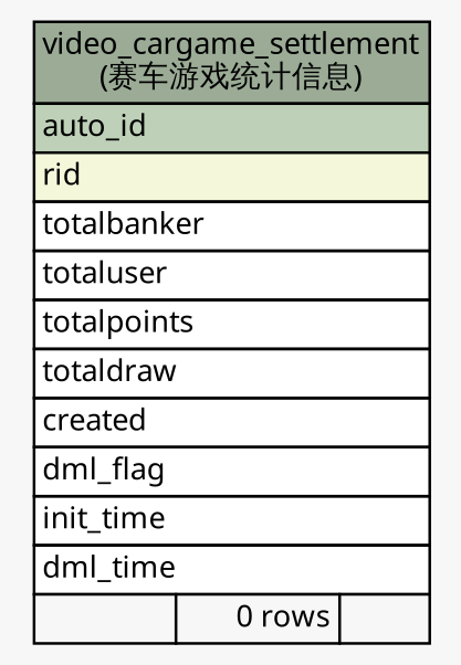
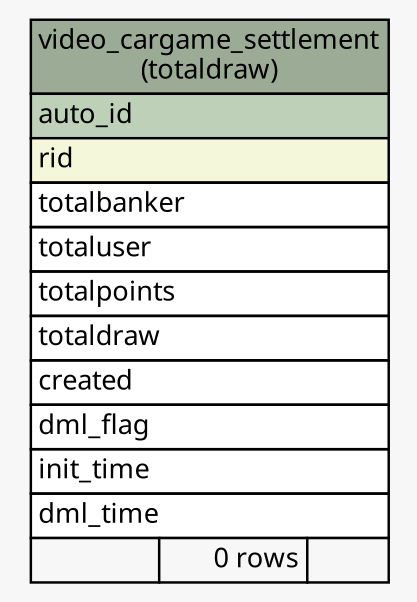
  digraph {
    bgcolor="#f7f7f7"
    fontname="Microsoft YaHei"
    fontsize=11
    nodesep=0.18
    rankdir=RL
    ranksep=0.46
-   n1 [fontname="Microsoft YaHei" fontsize=11 label=<     <TABLE BORDER="0" CELLBORDER="1" CELLSPACING="0" BGCOLOR="#ffffff">       <TR><TD COLSPAN="3" BGCOLOR="#9bab96" ALIGN="CENTER">video_cargame_settlement<br/>(赛车游戏统计信息)</TD></TR>       <TR><TD PORT="auto_id" COLSPAN="3" BGCOLOR="#bed1b8" ALIGN="LEFT">auto_id</TD></TR>       <TR><TD PORT="rid" COLSPAN="3" BGCOLOR="#f4f7da" ALIGN="LEFT">rid</TD></TR>       <TR><TD PORT="totalbanker" COLSPAN="3" ALIGN="LEFT">totalbanker</TD></TR>       <TR><TD PORT="totaluser" COLSPAN="3" ALIGN="LEFT">totaluser</TD></TR>       <TR><TD PORT="totalpoints" COLSPAN="3" ALIGN="LEFT">totalpoints</TD></TR>       <TR><TD PORT="totaldraw" COLSPAN="3" ALIGN="LEFT">totaldraw</TD></TR>       <TR><TD PORT="created" COLSPAN="3" ALIGN="LEFT">created</TD></TR>       <TR><TD PORT="dml_flag" COLSPAN="3" ALIGN="LEFT">dml_flag</TD></TR>       <TR><TD PORT="init_time" COLSPAN="3" ALIGN="LEFT">init_time</TD></TR>       <TR><TD PORT="dml_time" COLSPAN="3" ALIGN="LEFT">dml_time</TD></TR>       <TR><TD ALIGN="LEFT" BGCOLOR="#f7f7f7">  </TD><TD ALIGN="RIGHT" BGCOLOR="#f7f7f7">0 rows</TD><TD ALIGN="RIGHT" BGCOLOR="#f7f7f7">  </TD></TR>     </TABLE>> shape=plaintext]
+   n1 [fontname="Microsoft YaHei" fontsize=11 label=<     <TABLE BORDER="0" CELLBORDER="1" CELLSPACING="0" BGCOLOR="#ffffff">       <TR><TD COLSPAN="3" BGCOLOR="#9bab96" ALIGN="CENTER">video_cargame_settlement<br/>(totaldraw)</TD></TR>       <TR><TD PORT="auto_id" COLSPAN="3" BGCOLOR="#bed1b8" ALIGN="LEFT">auto_id</TD></TR>       <TR><TD PORT="rid" COLSPAN="3" BGCOLOR="#f4f7da" ALIGN="LEFT">rid</TD></TR>       <TR><TD PORT="totalbanker" COLSPAN="3" ALIGN="LEFT">totalbanker</TD></TR>       <TR><TD PORT="totaluser" COLSPAN="3" ALIGN="LEFT">totaluser</TD></TR>       <TR><TD PORT="totalpoints" COLSPAN="3" ALIGN="LEFT">totalpoints</TD></TR>       <TR><TD PORT="totaldraw" COLSPAN="3" ALIGN="LEFT">totaldraw</TD></TR>       <TR><TD PORT="created" COLSPAN="3" ALIGN="LEFT">created</TD></TR>       <TR><TD PORT="dml_flag" COLSPAN="3" ALIGN="LEFT">dml_flag</TD></TR>       <TR><TD PORT="init_time" COLSPAN="3" ALIGN="LEFT">init_time</TD></TR>       <TR><TD PORT="dml_time" COLSPAN="3" ALIGN="LEFT">dml_time</TD></TR>       <TR><TD ALIGN="LEFT" BGCOLOR="#f7f7f7">  </TD><TD ALIGN="RIGHT" BGCOLOR="#f7f7f7">0 rows</TD><TD ALIGN="RIGHT" BGCOLOR="#f7f7f7">  </TD></TR>     </TABLE>> shape=plaintext]
  }
